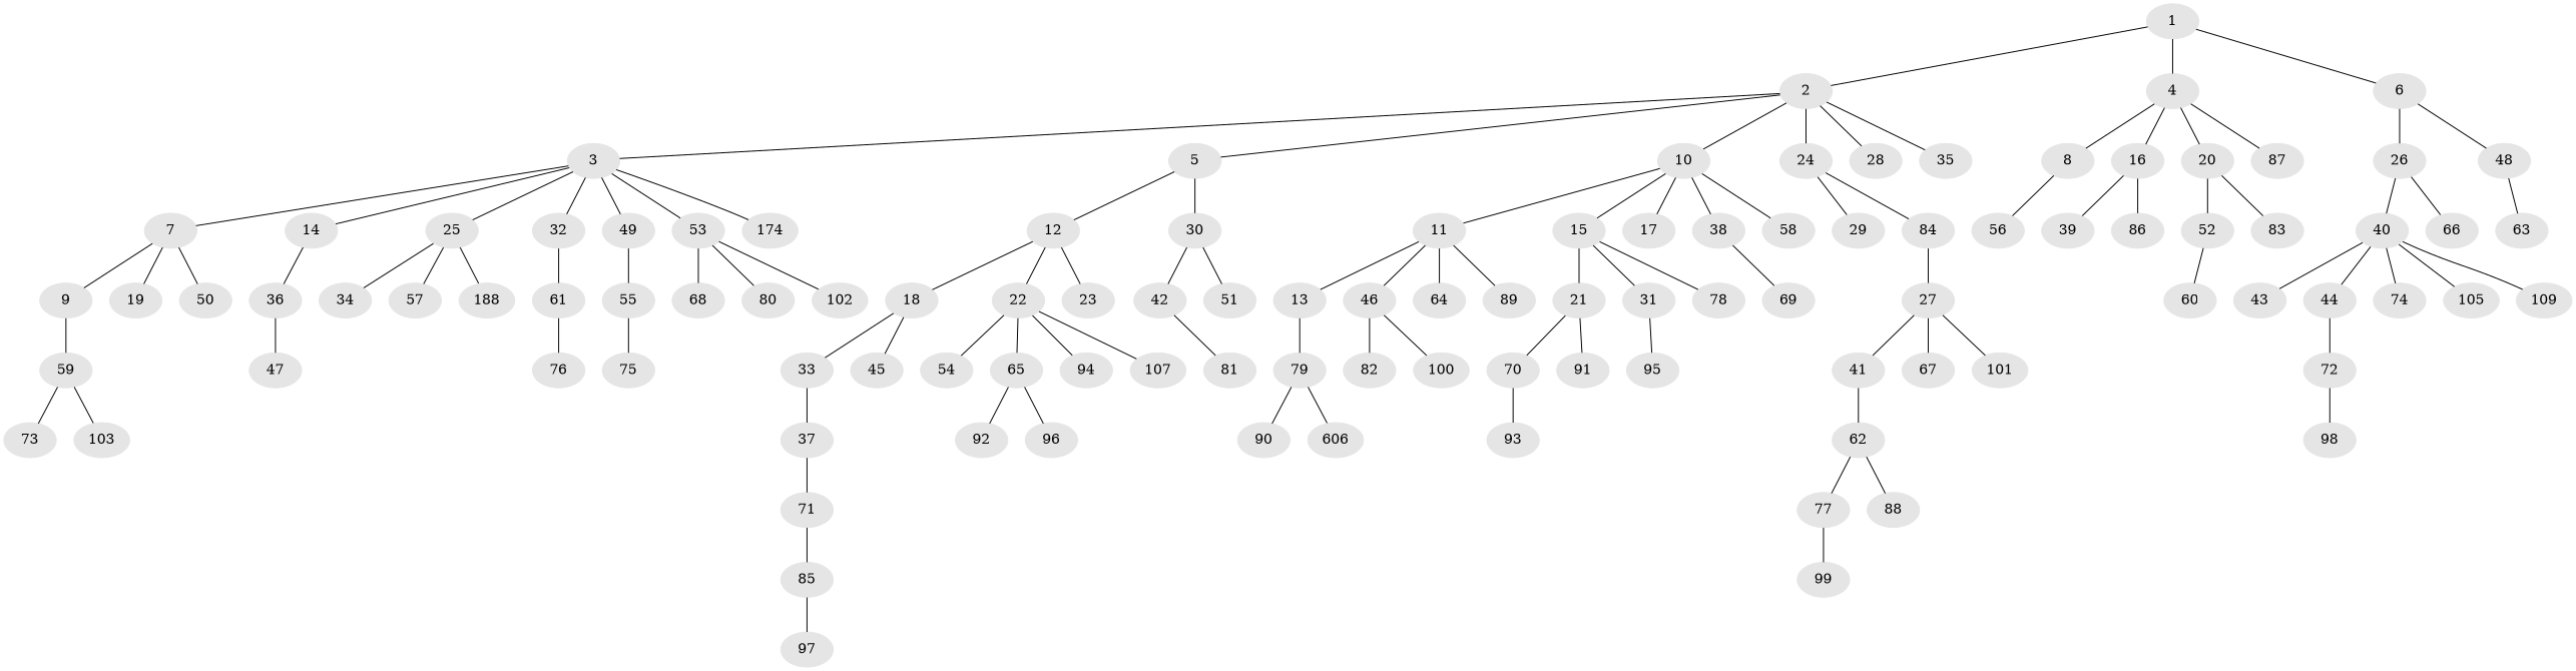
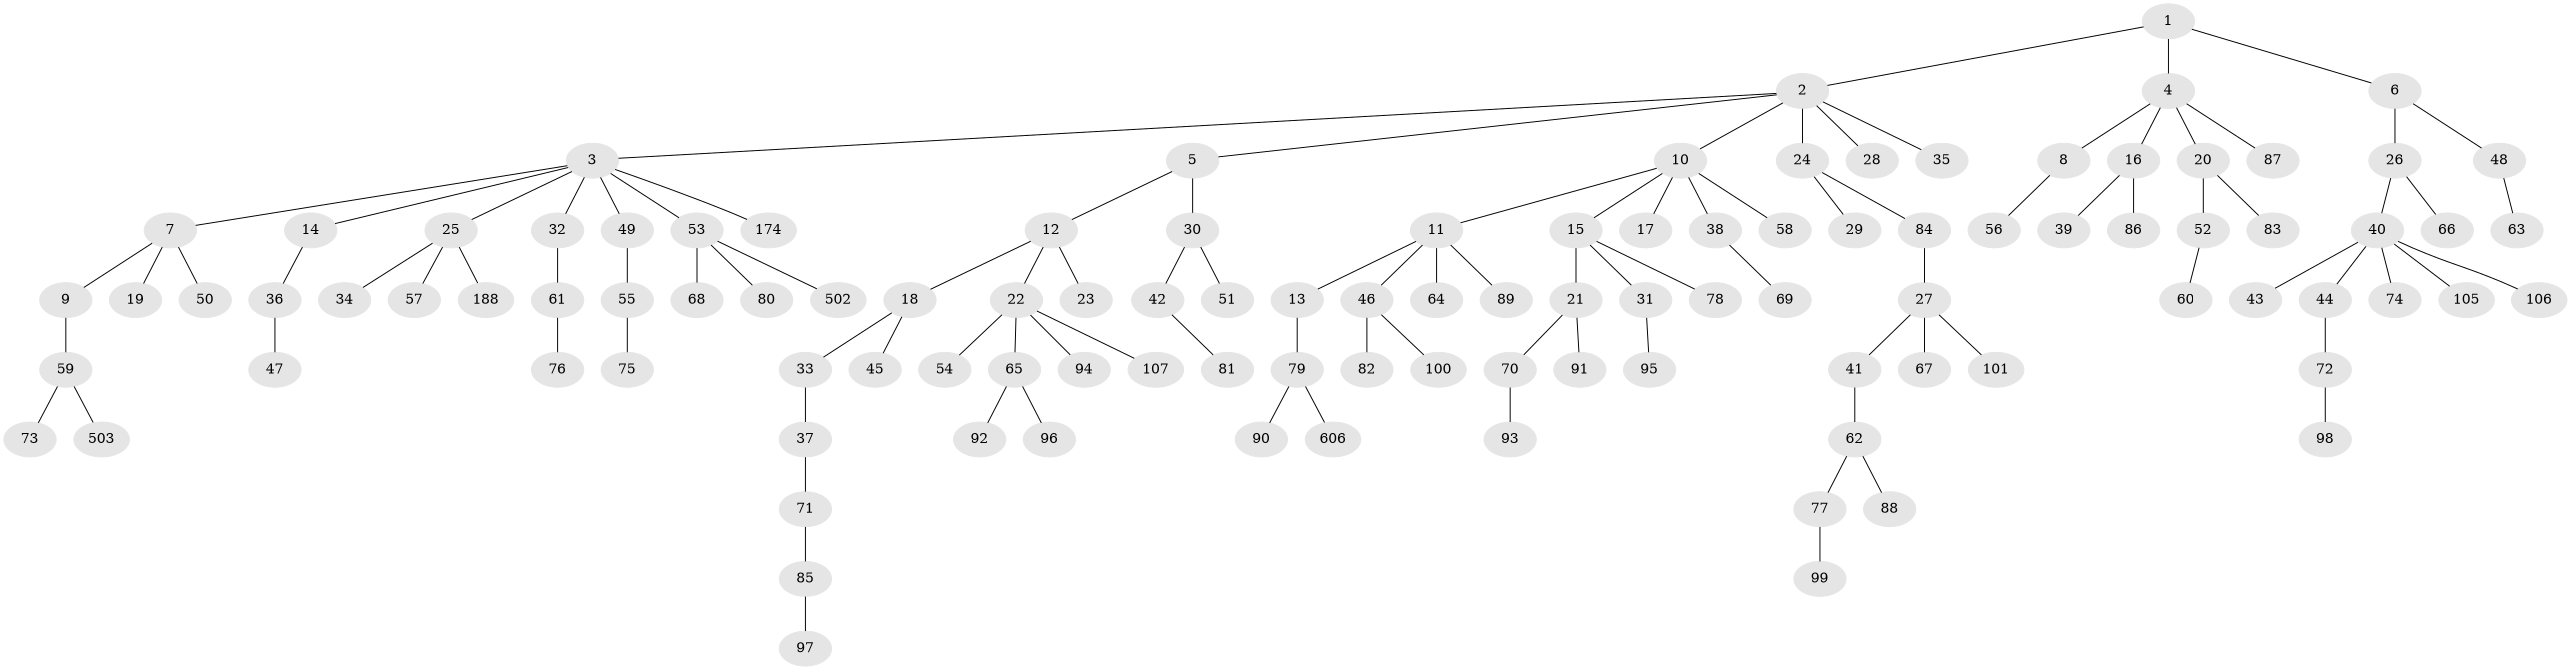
  graph {
    node [color=gray90 style=filled]
    1
    2
    4
    6
    3
    5
    10
    24
    28
    35
    8
    16
    20
    87
    26
    48
    7
    14
    25
    32
    49
    53
    n23 [label=174]
    12
    30
    11
    15
    17
    38
    58
    29
    84
    27
    41
    67
    101
    9
    19
    50
    36
    34
    57
    n43 [label=188]
    61
    55
    68
    80
-   102
+   102 [label=502]
    56
    39
    86
    52
    83
    18
    22
    23
    42
    51
    40
    66
    63
    59
    73
-   103
+   103 [label=503]
    13
    46
    64
    89
    21
    31
    78
    69
    79
    82
    100
    33
    45
    54
    65
    94
    107
    90
    n83 [label=606]
    47
    70
    91
    95
    37
    60
    93
    92
    96
    43
    44
    74
    105
-   109
+   109 [label=106]
    62
    81
    76
    71
    85
    72
    77
    88
    98
    75
    99
    97
    1 -- 2
    1 -- 4
    1 -- 6
    2 -- 3
    2 -- 5
    2 -- 10
    2 -- 24
    2 -- 28
    2 -- 35
    4 -- 8
    4 -- 16
    4 -- 20
    4 -- 87
    6 -- 26
    6 -- 48
    3 -- 7
    3 -- 14
    3 -- 25
    3 -- 32
    3 -- 49
    3 -- 53
    3 -- n23
    5 -- 12
    5 -- 30
    10 -- 11
    10 -- 15
    10 -- 17
    10 -- 38
    10 -- 58
    24 -- 29
    24 -- 84
    8 -- 56
    16 -- 39
    16 -- 86
    20 -- 52
    20 -- 83
    26 -- 40
    26 -- 66
    48 -- 63
    7 -- 9
    7 -- 19
    7 -- 50
    14 -- 36
    25 -- 34
    25 -- 57
    25 -- n43
    32 -- 61
    49 -- 55
    53 -- 68
    53 -- 80
    53 -- 102
    12 -- 18
    12 -- 22
    12 -- 23
    30 -- 42
    30 -- 51
    11 -- 13
    11 -- 46
    11 -- 64
    11 -- 89
    15 -- 21
    15 -- 31
    15 -- 78
    38 -- 69
    84 -- 27
    27 -- 41
    27 -- 67
    27 -- 101
    41 -- 62
    9 -- 59
    36 -- 47
    61 -- 76
    55 -- 75
    52 -- 60
    18 -- 33
    18 -- 45
    22 -- 54
    22 -- 65
    22 -- 94
    22 -- 107
    42 -- 81
    40 -- 43
    40 -- 44
    40 -- 74
    40 -- 105
    40 -- 109
    59 -- 73
    59 -- 103
    13 -- 79
    46 -- 82
    46 -- 100
    21 -- 70
    21 -- 91
    31 -- 95
    79 -- 90
    79 -- n83
    33 -- 37
    65 -- 92
    65 -- 96
    70 -- 93
    37 -- 71
    44 -- 72
    62 -- 77
    62 -- 88
    71 -- 85
    85 -- 97
    72 -- 98
    77 -- 99
  }
